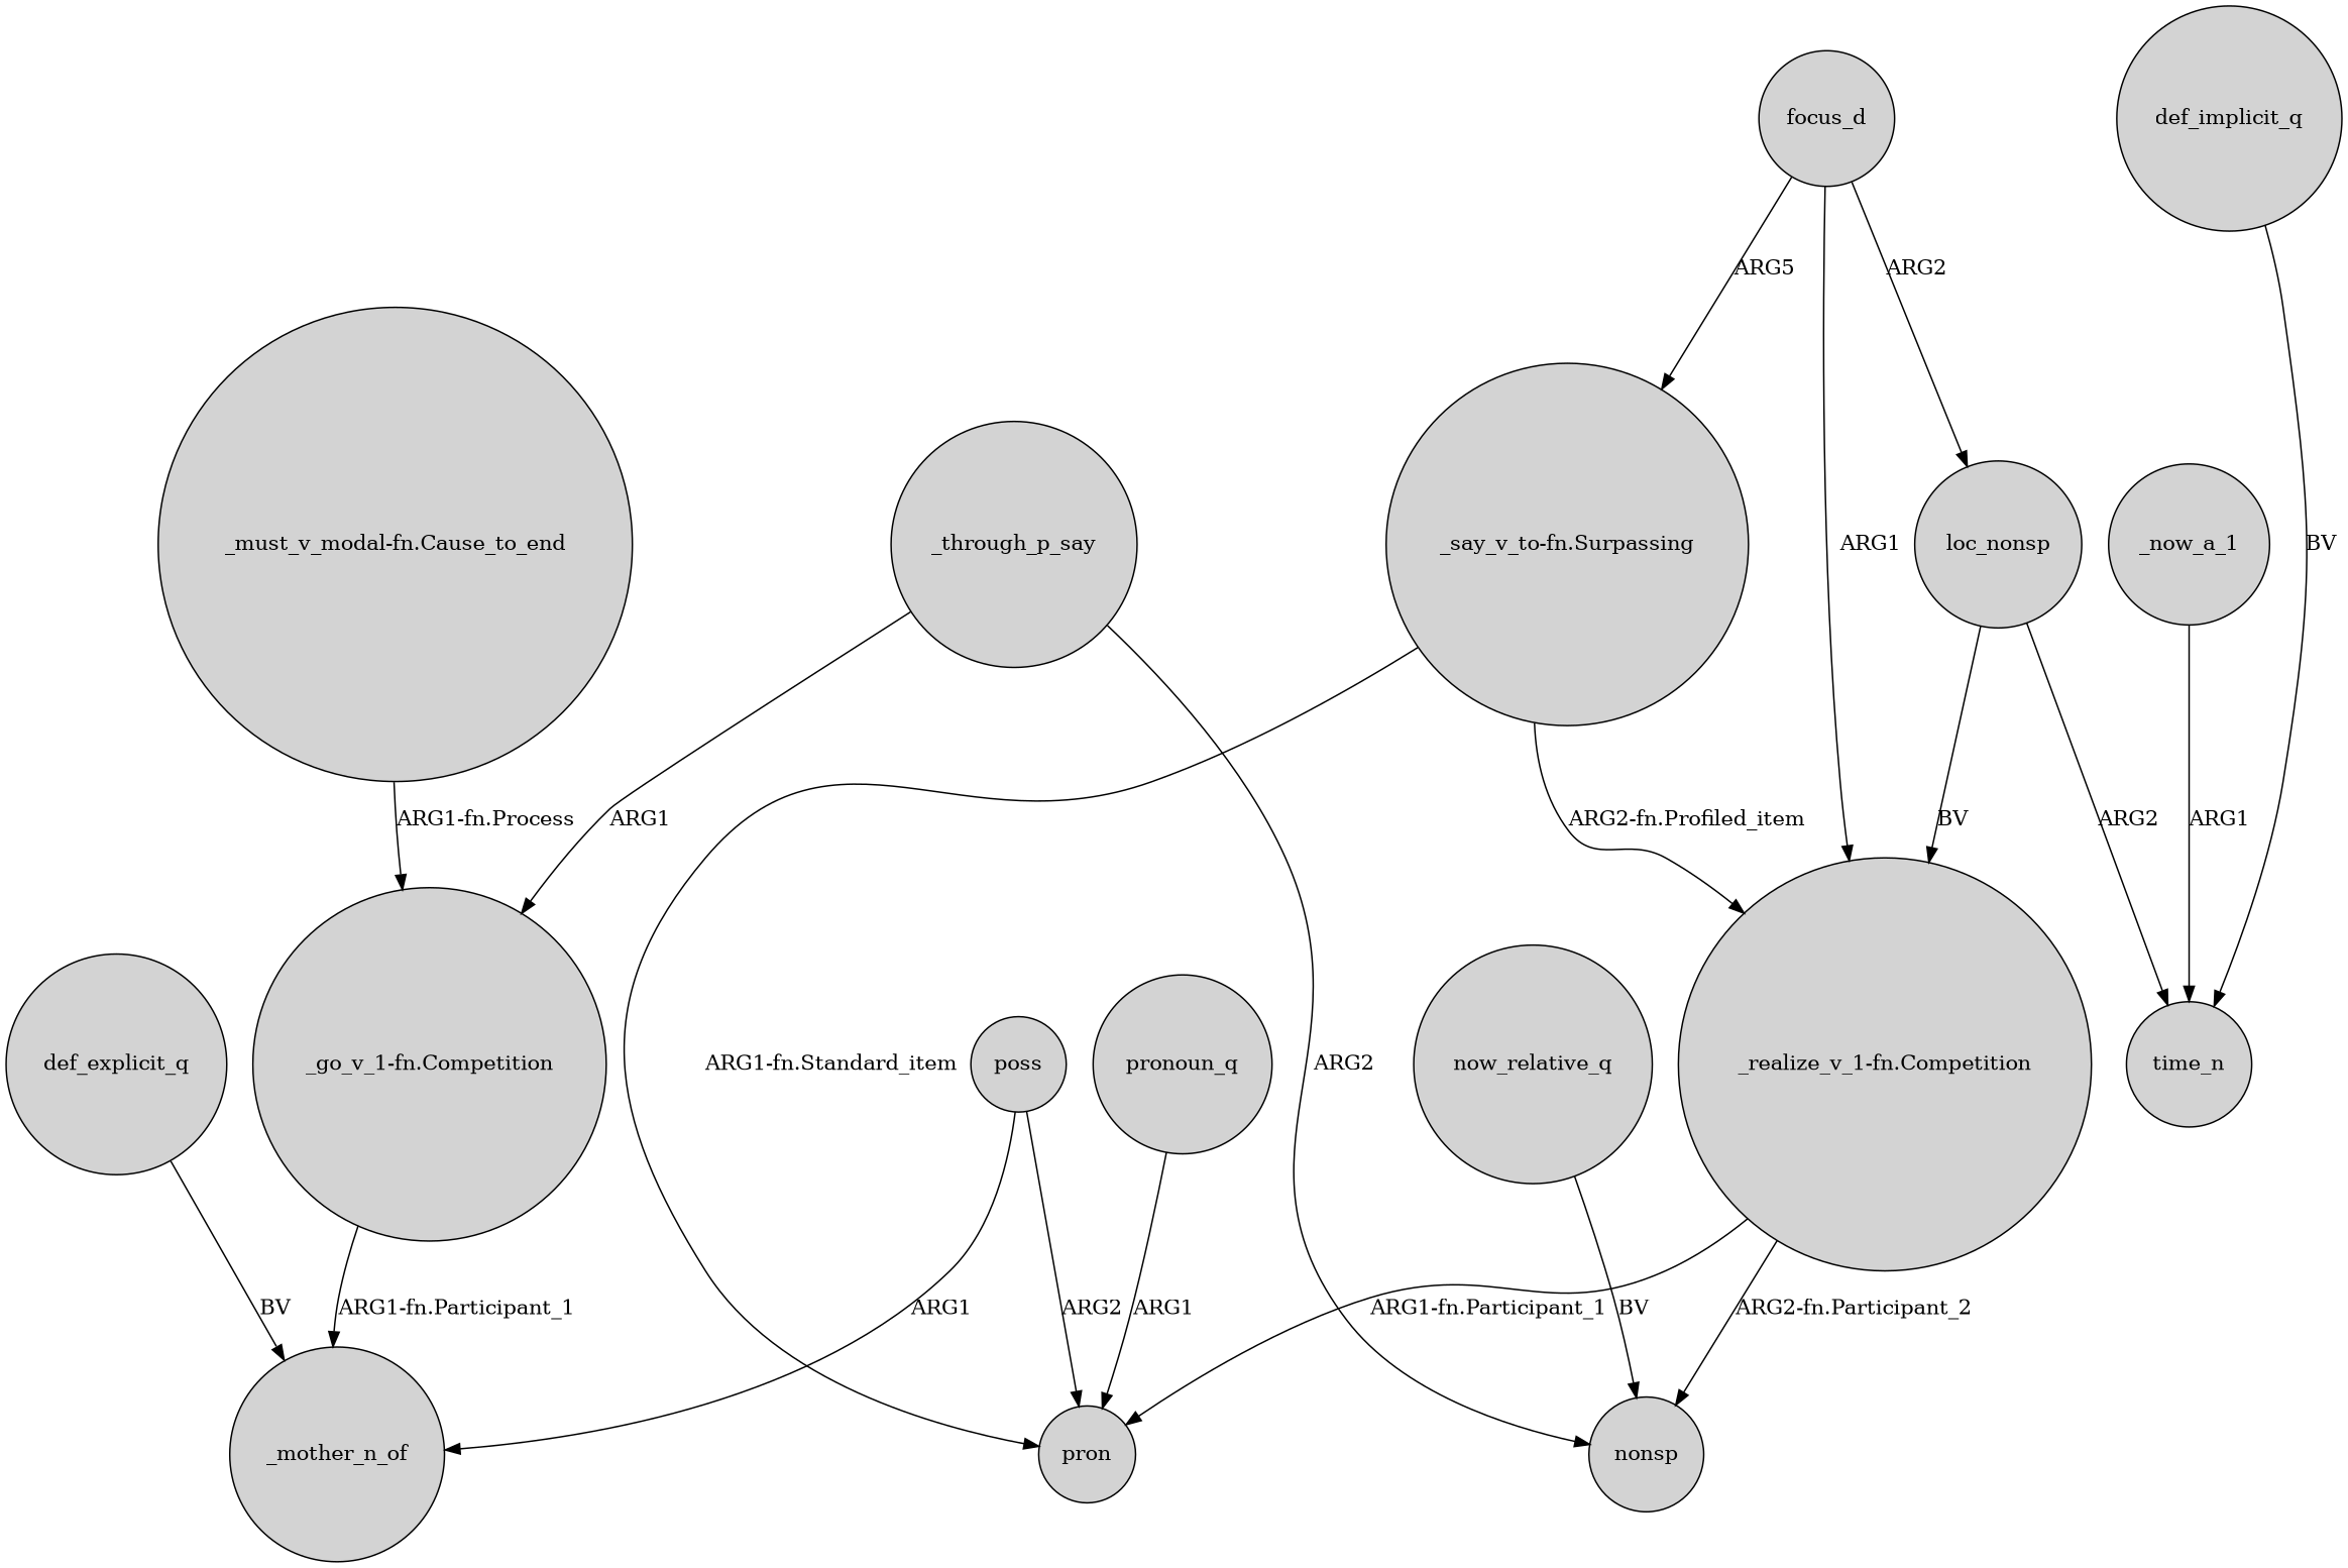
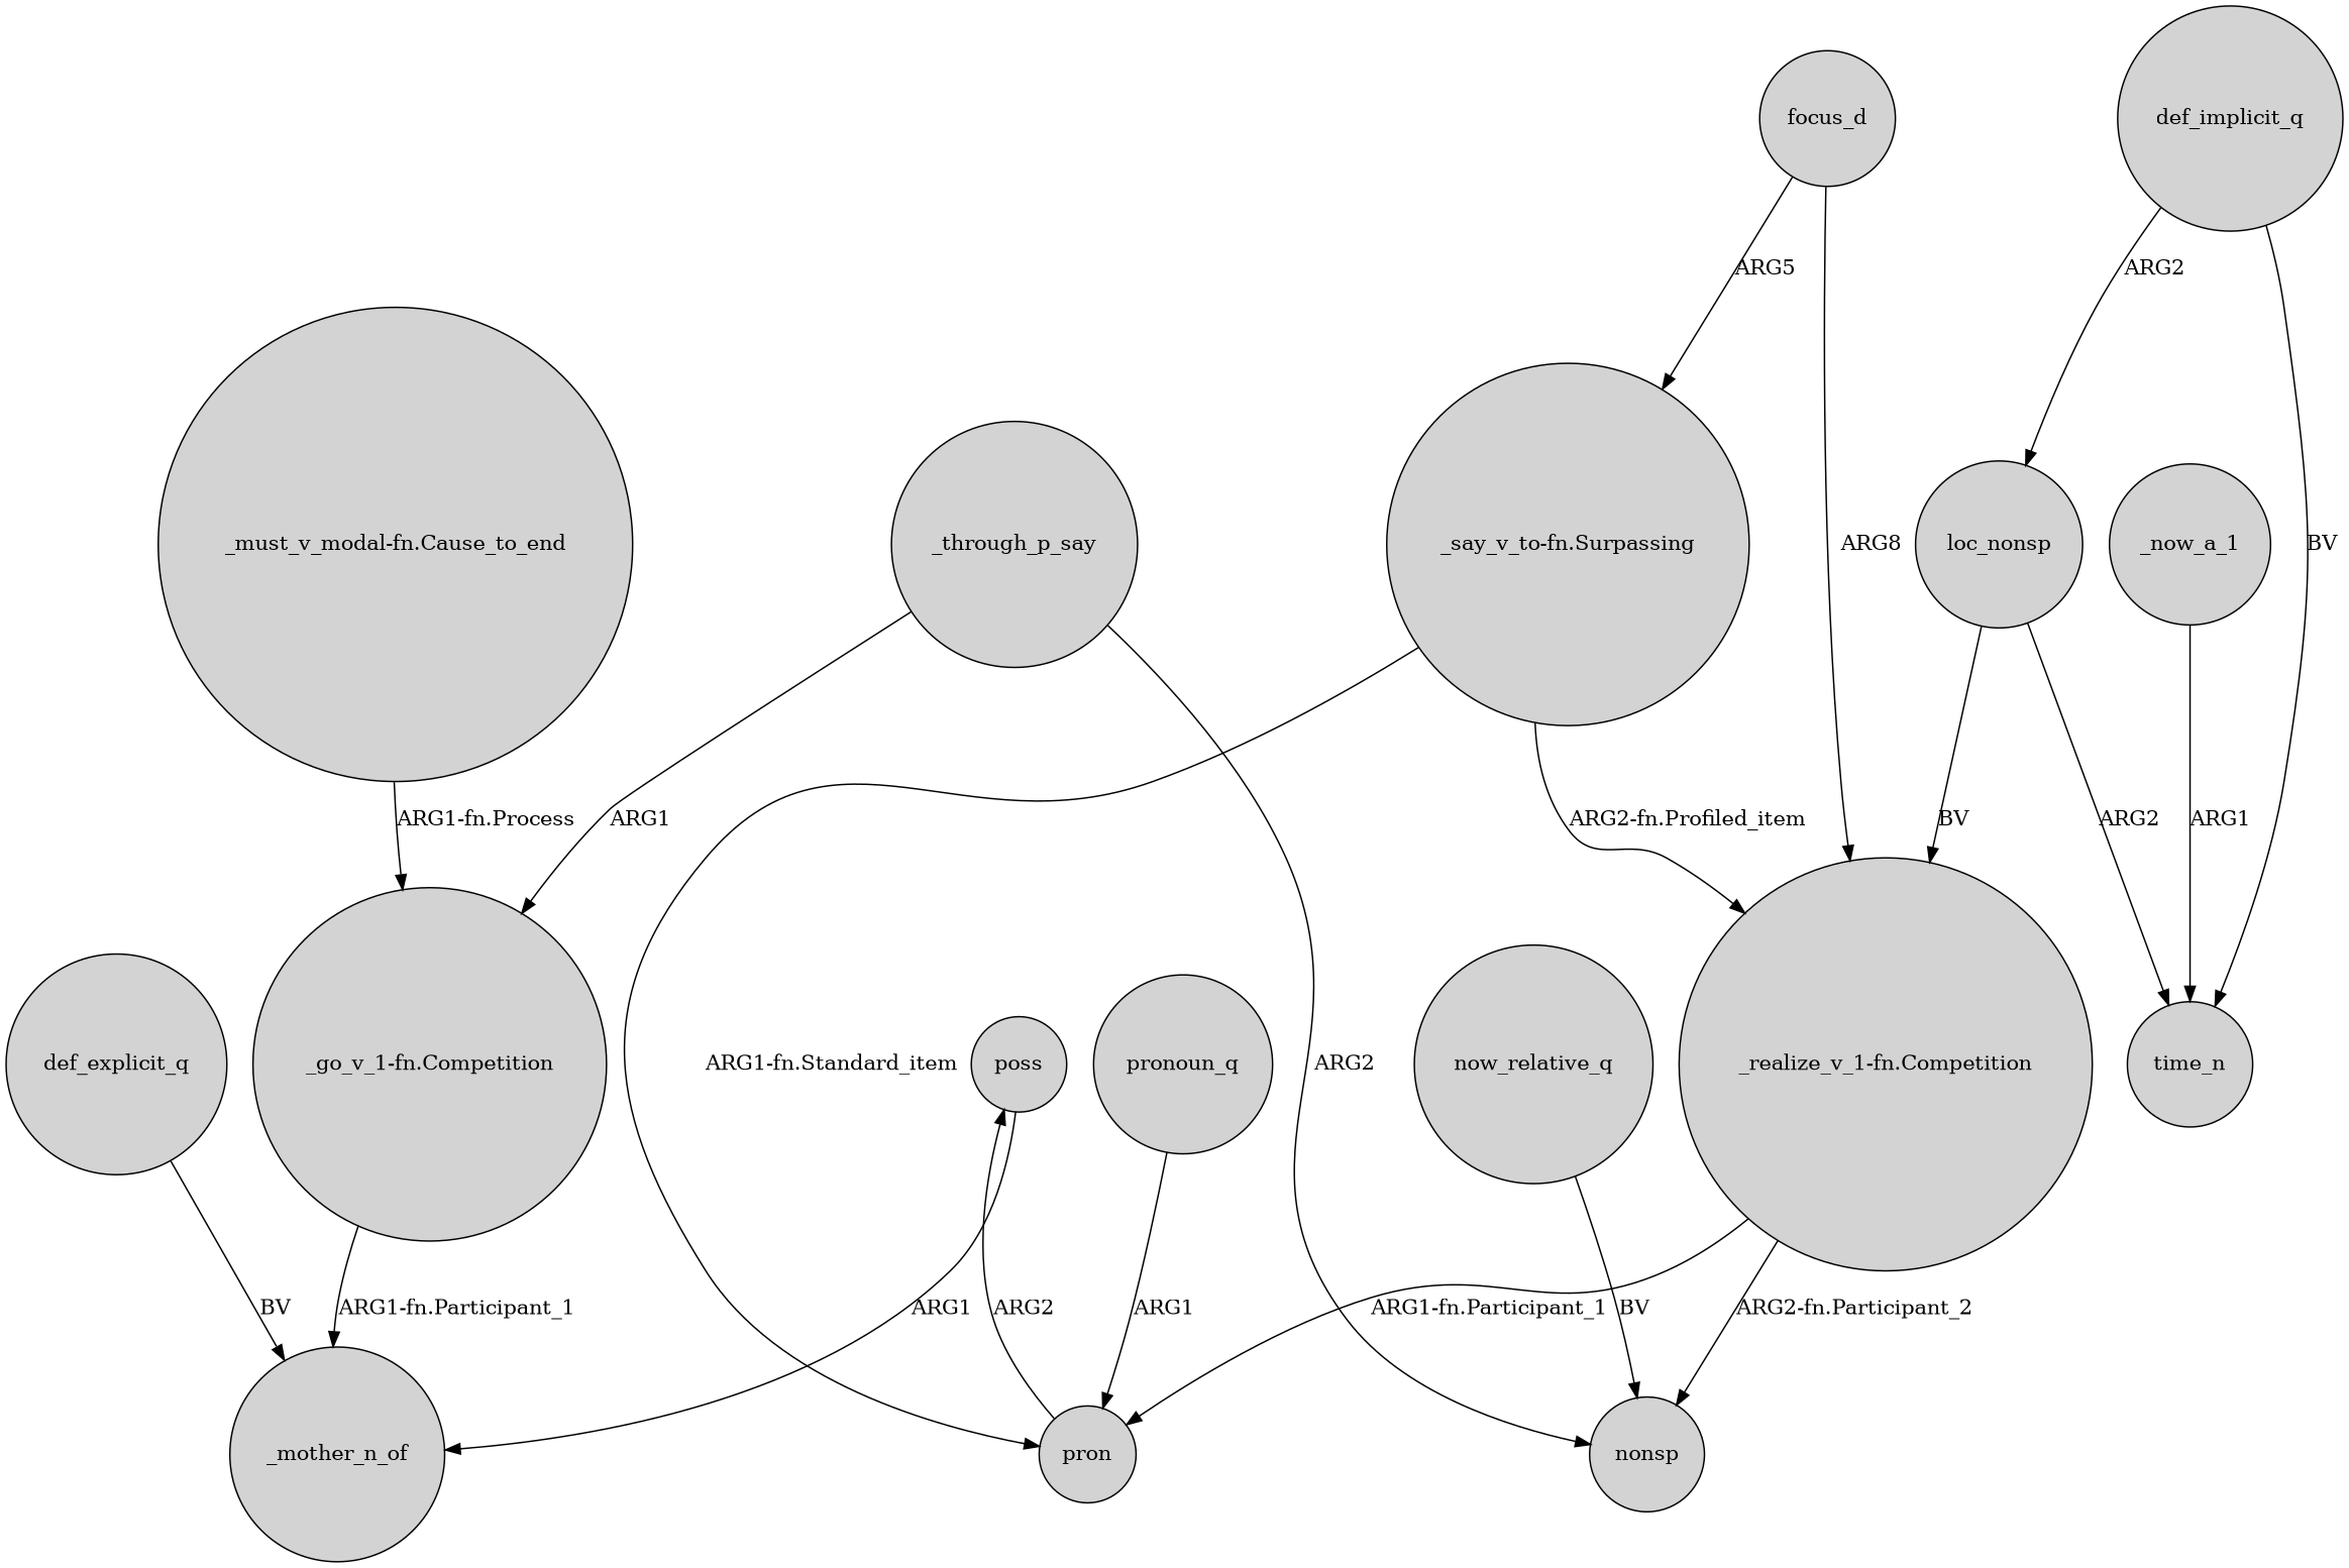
  digraph {
    node [shape=circle style=filled]
    "_go_v_1-fn.Competition"
    _mother_n_of
    def_explicit_q
    focus_d
    loc_nonsp
    "_say_v_to-fn.Surpassing"
    "_realize_v_1-fn.Competition"
    time_n
    pron
    n10 [label=nonsp]
    n11 [label=_through_p_say]
    n12 [label=now_relative_q]
    _now_a_1
    pronoun_q
    poss
    "_must_v_modal-fn.Cause_to_end"
    def_implicit_q
    "_go_v_1-fn.Competition" -> _mother_n_of [label="ARG1-fn.Participant_1"]
    def_explicit_q -> _mother_n_of [label=BV]
-   focus_d -> loc_nonsp [label=ARG2]
+   def_implicit_q -> loc_nonsp [label=ARG2]
    focus_d -> "_say_v_to-fn.Surpassing" [label=ARG5]
-   focus_d -> "_realize_v_1-fn.Competition" [label=ARG1]
+   focus_d -> "_realize_v_1-fn.Competition" [label=ARG8]
    loc_nonsp -> "_realize_v_1-fn.Competition" [label=BV]
    loc_nonsp -> time_n [label=ARG2]
    "_say_v_to-fn.Surpassing" -> "_realize_v_1-fn.Competition" [label="ARG2-fn.Profiled_item"]
    "_say_v_to-fn.Surpassing" -> pron [label="ARG1-fn.Standard_item"]
    "_realize_v_1-fn.Competition" -> pron [label="ARG1-fn.Participant_1"]
    "_realize_v_1-fn.Competition" -> n10 [label="ARG2-fn.Participant_2"]
    n11 -> "_go_v_1-fn.Competition" [label=ARG1]
    n11 -> n10 [label=ARG2]
    n12 -> n10 [label=BV]
    _now_a_1 -> time_n [label=ARG1]
    pronoun_q -> pron [label=ARG1]
    poss -> _mother_n_of [label=ARG1]
-   poss -> pron [label=ARG2]
+   pron -> poss [label=ARG2]
    "_must_v_modal-fn.Cause_to_end" -> "_go_v_1-fn.Competition" [label="ARG1-fn.Process"]
    def_implicit_q -> time_n [label=BV]
  }
